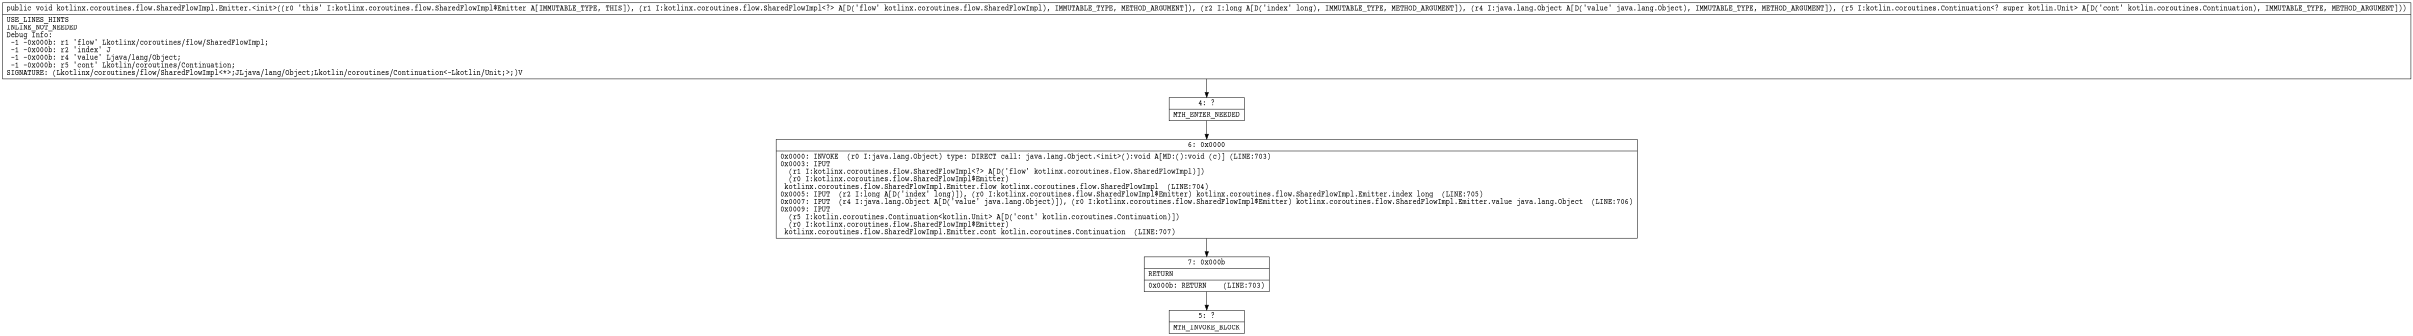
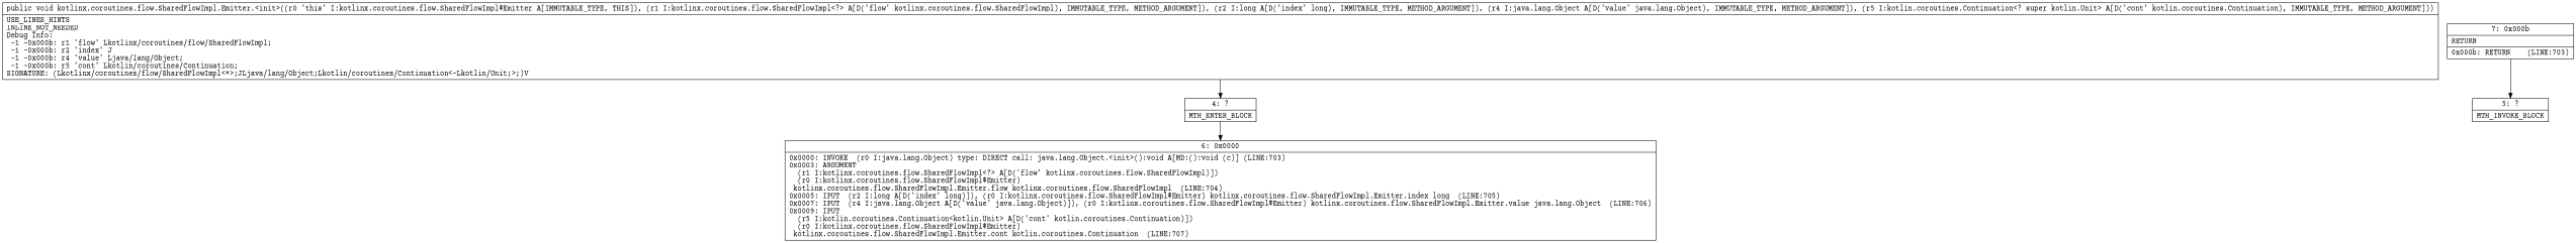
  digraph {
    fontname="Courier Prime"
    node [fontname="Courier Prime" shape=record]
    edge [fontname="Courier Prime"]
-   n1 [label="{4\:\ ?|MTH_ENTER_NEEDED\l}"]
-   n2 [label="{6\:\ 0x0000|0x0000: INVOKE  (r0 I:java.lang.Object) type: DIRECT call: java.lang.Object.\<init\>():void A[MD:():void (c)] (LINE:703)\l0x0003: IPUT  \l  (r1 I:kotlinx.coroutines.flow.SharedFlowImpl\<?\> A[D('flow' kotlinx.coroutines.flow.SharedFlowImpl)])\l  (r0 I:kotlinx.coroutines.flow.SharedFlowImpl$Emitter)\l kotlinx.coroutines.flow.SharedFlowImpl.Emitter.flow kotlinx.coroutines.flow.SharedFlowImpl  (LINE:704)\l0x0005: IPUT  (r2 I:long A[D('index' long)]), (r0 I:kotlinx.coroutines.flow.SharedFlowImpl$Emitter) kotlinx.coroutines.flow.SharedFlowImpl.Emitter.index long  (LINE:705)\l0x0007: IPUT  (r4 I:java.lang.Object A[D('value' java.lang.Object)]), (r0 I:kotlinx.coroutines.flow.SharedFlowImpl$Emitter) kotlinx.coroutines.flow.SharedFlowImpl.Emitter.value java.lang.Object  (LINE:706)\l0x0009: IPUT  \l  (r5 I:kotlin.coroutines.Continuation\<kotlin.Unit\> A[D('cont' kotlin.coroutines.Continuation)])\l  (r0 I:kotlinx.coroutines.flow.SharedFlowImpl$Emitter)\l kotlinx.coroutines.flow.SharedFlowImpl.Emitter.cont kotlin.coroutines.Continuation  (LINE:707)\l}"]
+   n1 [label="{4\:\ ?|MTH_ENTER_BLOCK\l}"]
+   n2 [label="{6\:\ 0x0000|0x0000: INVOKE  (r0 I:java.lang.Object) type: DIRECT call: java.lang.Object.\<init\>():void A[MD:():void (c)] (LINE:703)\l0x0003: ARGUMENT  \l  (r1 I:kotlinx.coroutines.flow.SharedFlowImpl\<?\> A[D('flow' kotlinx.coroutines.flow.SharedFlowImpl)])\l  (r0 I:kotlinx.coroutines.flow.SharedFlowImpl$Emitter)\l kotlinx.coroutines.flow.SharedFlowImpl.Emitter.flow kotlinx.coroutines.flow.SharedFlowImpl  (LINE:704)\l0x0005: IPUT  (r2 I:long A[D('index' long)]), (r0 I:kotlinx.coroutines.flow.SharedFlowImpl$Emitter) kotlinx.coroutines.flow.SharedFlowImpl.Emitter.index long  (LINE:705)\l0x0007: IPUT  (r4 I:java.lang.Object A[D('value' java.lang.Object)]), (r0 I:kotlinx.coroutines.flow.SharedFlowImpl$Emitter) kotlinx.coroutines.flow.SharedFlowImpl.Emitter.value java.lang.Object  (LINE:706)\l0x0009: IPUT  \l  (r5 I:kotlin.coroutines.Continuation\<kotlin.Unit\> A[D('cont' kotlin.coroutines.Continuation)])\l  (r0 I:kotlinx.coroutines.flow.SharedFlowImpl$Emitter)\l kotlinx.coroutines.flow.SharedFlowImpl.Emitter.cont kotlin.coroutines.Continuation  (LINE:707)\l}"]
    n3 [label="{7\:\ 0x000b|RETURN\l|0x000b: RETURN    (LINE:703)\l}"]
    n4 [label="{5\:\ ?|MTH_INVOKE_BLOCK\l}"]
    n5 [label="{public void kotlinx.coroutines.flow.SharedFlowImpl.Emitter.\<init\>((r0 'this' I:kotlinx.coroutines.flow.SharedFlowImpl$Emitter A[IMMUTABLE_TYPE, THIS]), (r1 I:kotlinx.coroutines.flow.SharedFlowImpl\<?\> A[D('flow' kotlinx.coroutines.flow.SharedFlowImpl), IMMUTABLE_TYPE, METHOD_ARGUMENT]), (r2 I:long A[D('index' long), IMMUTABLE_TYPE, METHOD_ARGUMENT]), (r4 I:java.lang.Object A[D('value' java.lang.Object), IMMUTABLE_TYPE, METHOD_ARGUMENT]), (r5 I:kotlin.coroutines.Continuation\<? super kotlin.Unit\> A[D('cont' kotlin.coroutines.Continuation), IMMUTABLE_TYPE, METHOD_ARGUMENT]))  | USE_LINES_HINTS\lINLINE_NOT_NEEDED\lDebug Info:\l  \-1 \-0x000b: r1 'flow' Lkotlinx\/coroutines\/flow\/SharedFlowImpl;\l  \-1 \-0x000b: r2 'index' J\l  \-1 \-0x000b: r4 'value' Ljava\/lang\/Object;\l  \-1 \-0x000b: r5 'cont' Lkotlin\/coroutines\/Continuation;\lSIGNATURE: (Lkotlinx\/coroutines\/flow\/SharedFlowImpl\<*\>;JLjava\/lang\/Object;Lkotlin\/coroutines\/Continuation\<\-Lkotlin\/Unit;\>;)V\l}"]
    n1 -> n2
-   n2 -> n3
    n3 -> n4
    n5 -> n1
  }
